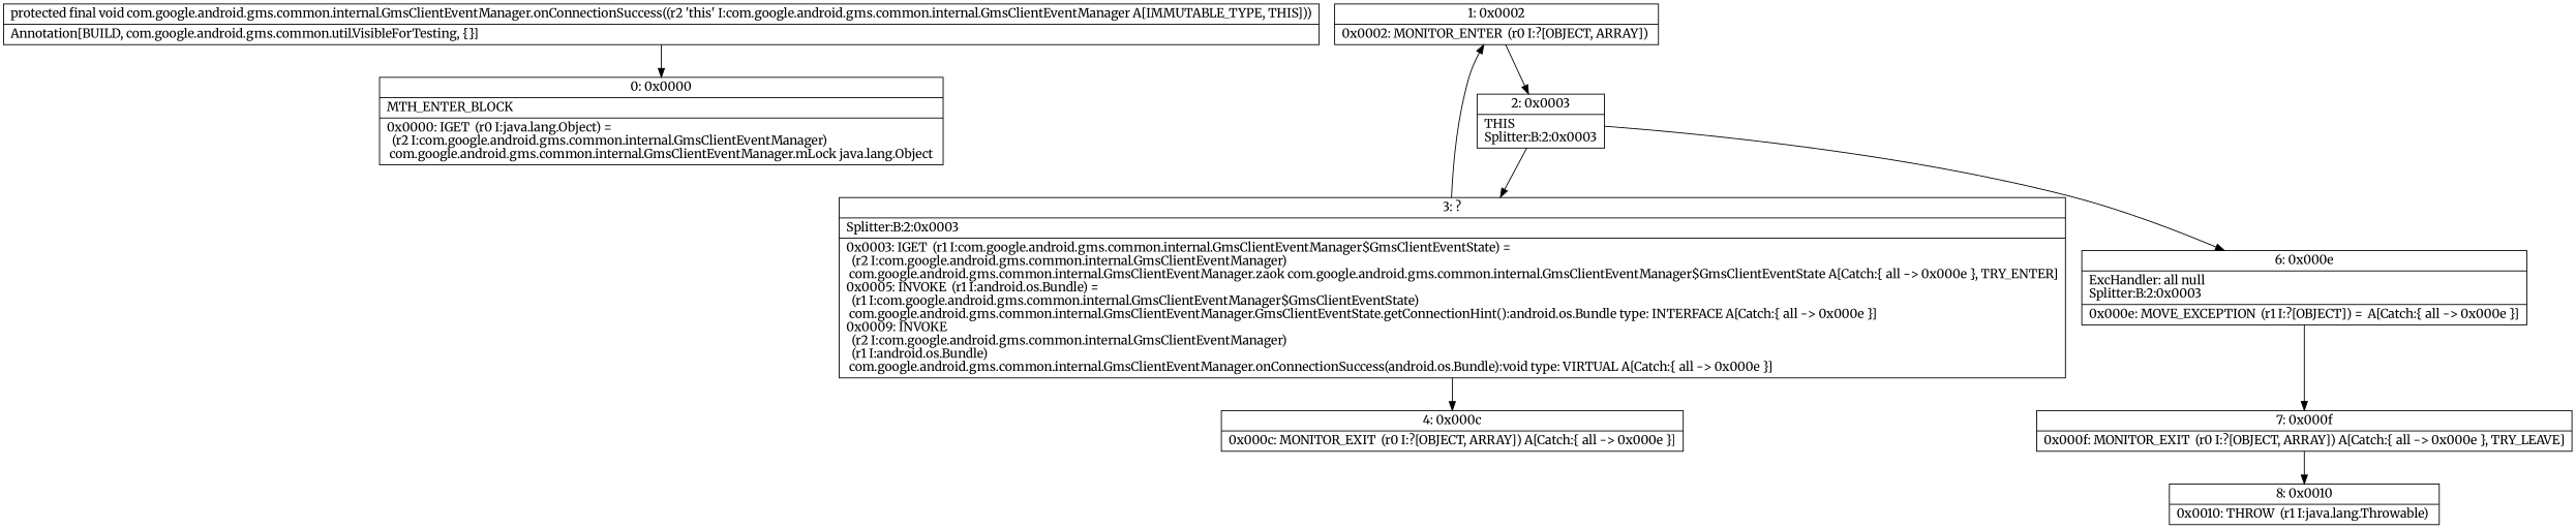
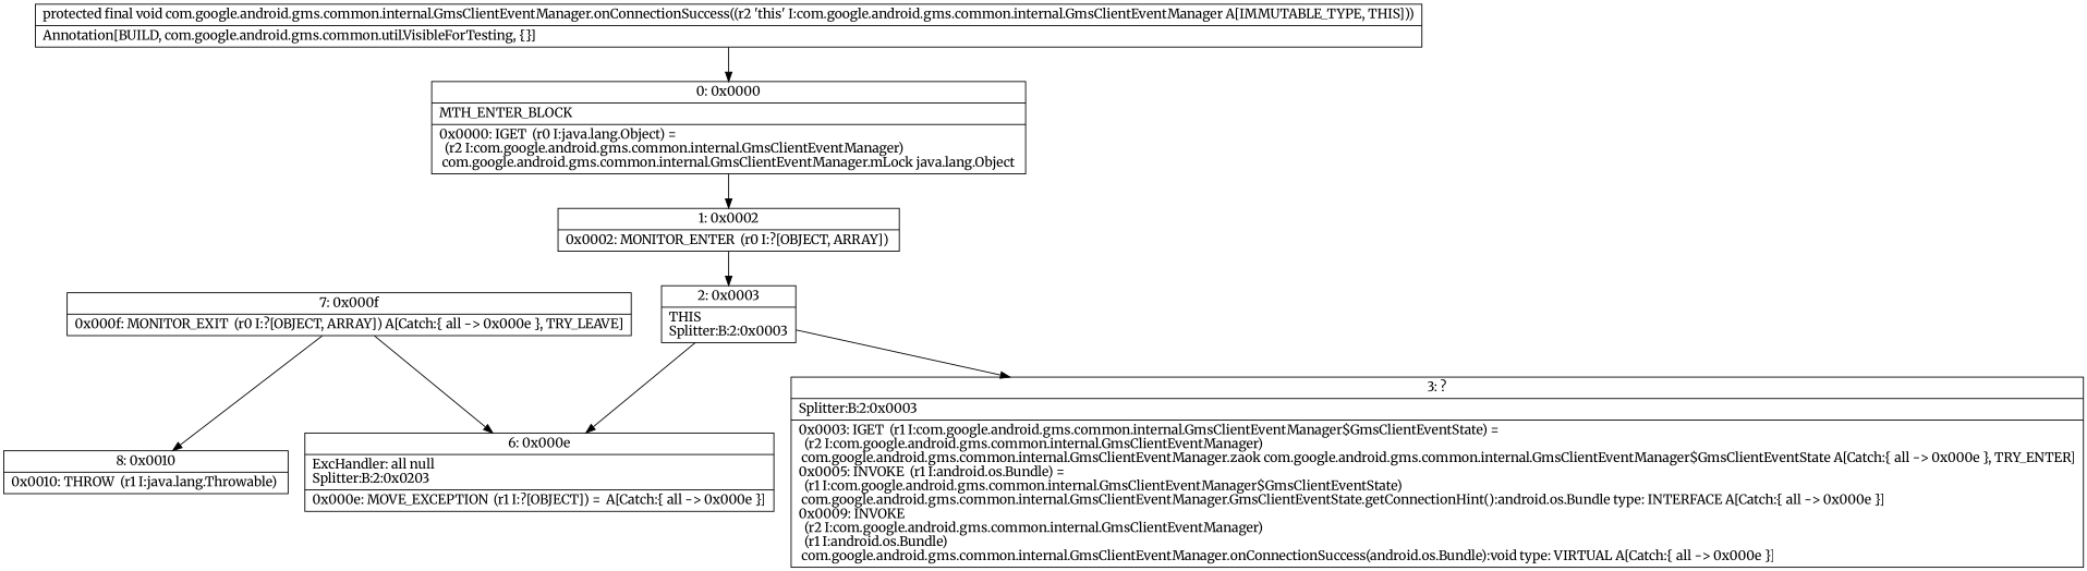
  digraph {
    fontname=Merriweather
    node [fontname=Merriweather shape=record]
    edge [fontname=Merriweather]
    n1 [label="{0\:\ 0x0000|MTH_ENTER_BLOCK\l|0x0000: IGET  (r0 I:java.lang.Object) = \l  (r2 I:com.google.android.gms.common.internal.GmsClientEventManager)\l com.google.android.gms.common.internal.GmsClientEventManager.mLock java.lang.Object \l}"]
    n2 [label="{1\:\ 0x0002|0x0002: MONITOR_ENTER  (r0 I:?[OBJECT, ARRAY]) \l}"]
    n3 [label="{2\:\ 0x0003|THIS\lSplitter:B:2:0x0003\l}"]
    n4 [label="{3\:\ ?|Splitter:B:2:0x0003\l|0x0003: IGET  (r1 I:com.google.android.gms.common.internal.GmsClientEventManager$GmsClientEventState) = \l  (r2 I:com.google.android.gms.common.internal.GmsClientEventManager)\l com.google.android.gms.common.internal.GmsClientEventManager.zaok com.google.android.gms.common.internal.GmsClientEventManager$GmsClientEventState A[Catch:\{ all \-\> 0x000e \}, TRY_ENTER]\l0x0005: INVOKE  (r1 I:android.os.Bundle) = \l  (r1 I:com.google.android.gms.common.internal.GmsClientEventManager$GmsClientEventState)\l com.google.android.gms.common.internal.GmsClientEventManager.GmsClientEventState.getConnectionHint():android.os.Bundle type: INTERFACE A[Catch:\{ all \-\> 0x000e \}]\l0x0009: INVOKE  \l  (r2 I:com.google.android.gms.common.internal.GmsClientEventManager)\l  (r1 I:android.os.Bundle)\l com.google.android.gms.common.internal.GmsClientEventManager.onConnectionSuccess(android.os.Bundle):void type: VIRTUAL A[Catch:\{ all \-\> 0x000e \}]\l}"]
-   n5 [label="{6\:\ 0x000e|ExcHandler: all null\lSplitter:B:2:0x0003\l|0x000e: MOVE_EXCEPTION  (r1 I:?[OBJECT]) =  A[Catch:\{ all \-\> 0x000e \}]\l}"]
-   n6 [label="{4\:\ 0x000c|0x000c: MONITOR_EXIT  (r0 I:?[OBJECT, ARRAY]) A[Catch:\{ all \-\> 0x000e \}]\l}"]
+   n5 [label="{6\:\ 0x000e|ExcHandler: all null\lSplitter:B:2:0x0203\l|0x000e: MOVE_EXCEPTION  (r1 I:?[OBJECT]) =  A[Catch:\{ all \-\> 0x000e \}]\l}"]
    n7 [label="{7\:\ 0x000f|0x000f: MONITOR_EXIT  (r0 I:?[OBJECT, ARRAY]) A[Catch:\{ all \-\> 0x000e \}, TRY_LEAVE]\l}"]
    n8 [label="{8\:\ 0x0010|0x0010: THROW  (r1 I:java.lang.Throwable) \l}"]
    n9 [label="{protected final void com.google.android.gms.common.internal.GmsClientEventManager.onConnectionSuccess((r2 'this' I:com.google.android.gms.common.internal.GmsClientEventManager A[IMMUTABLE_TYPE, THIS]))  | Annotation[BUILD, com.google.android.gms.common.util.VisibleForTesting, \{\}]\l}"]
-   n4 -> n2
+   n1 -> n2
    n2 -> n3
    n3 -> n4
    n3 -> n5
-   n4 -> n6
-   n5 -> n7
+   n7 -> n5
    n7 -> n8
    n9 -> n1
  }
